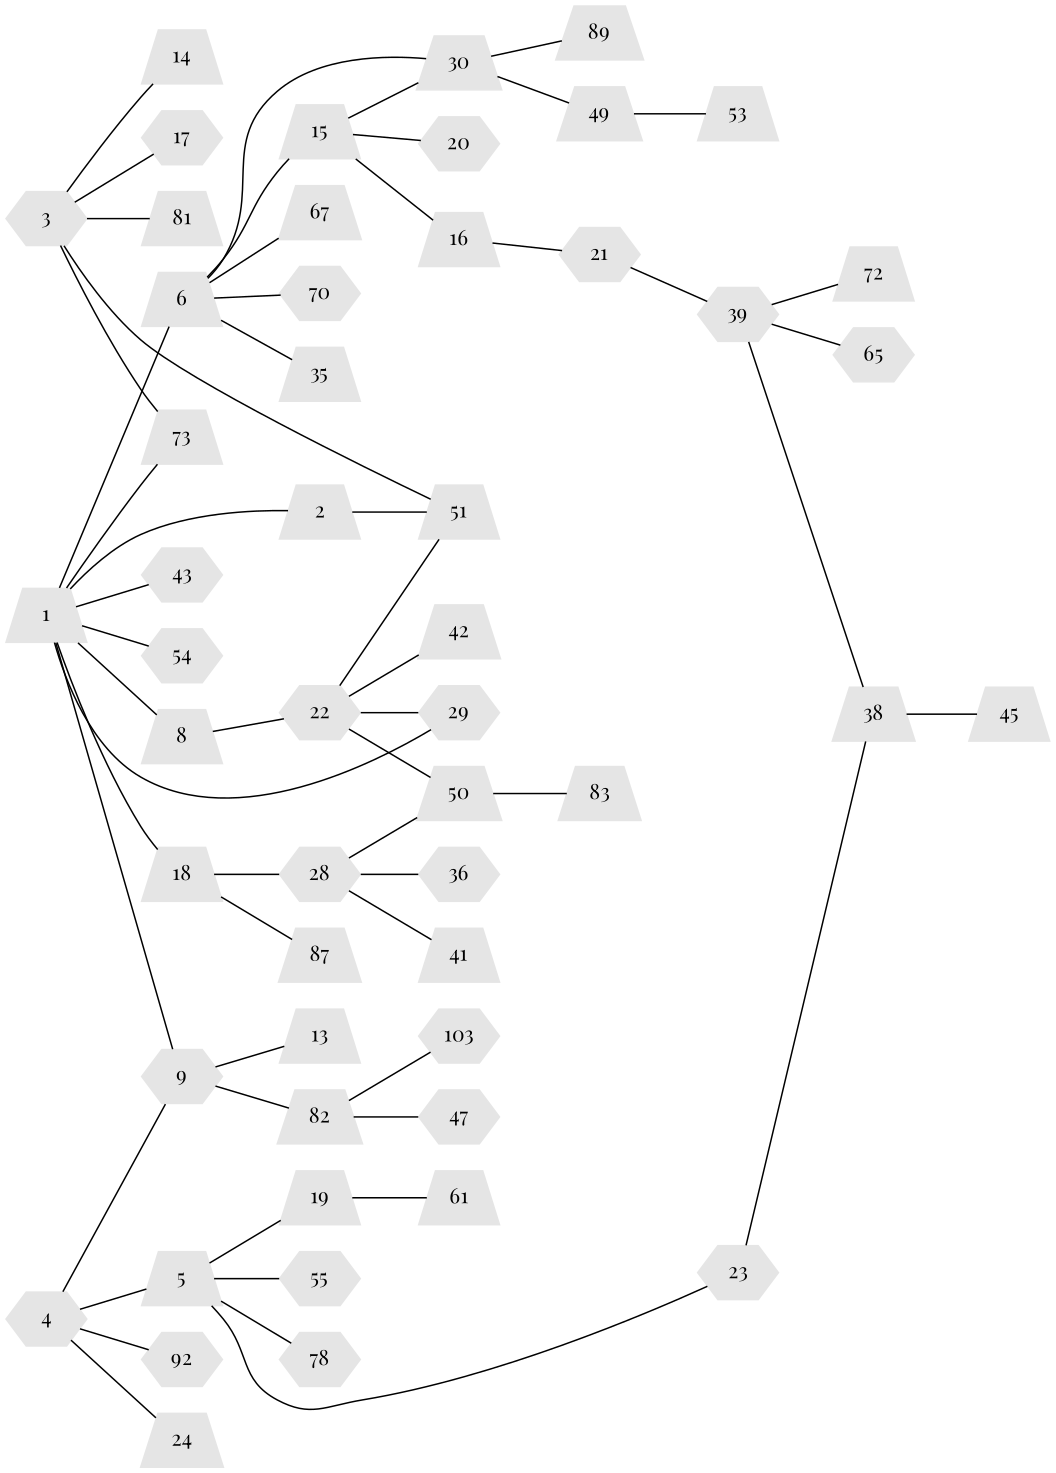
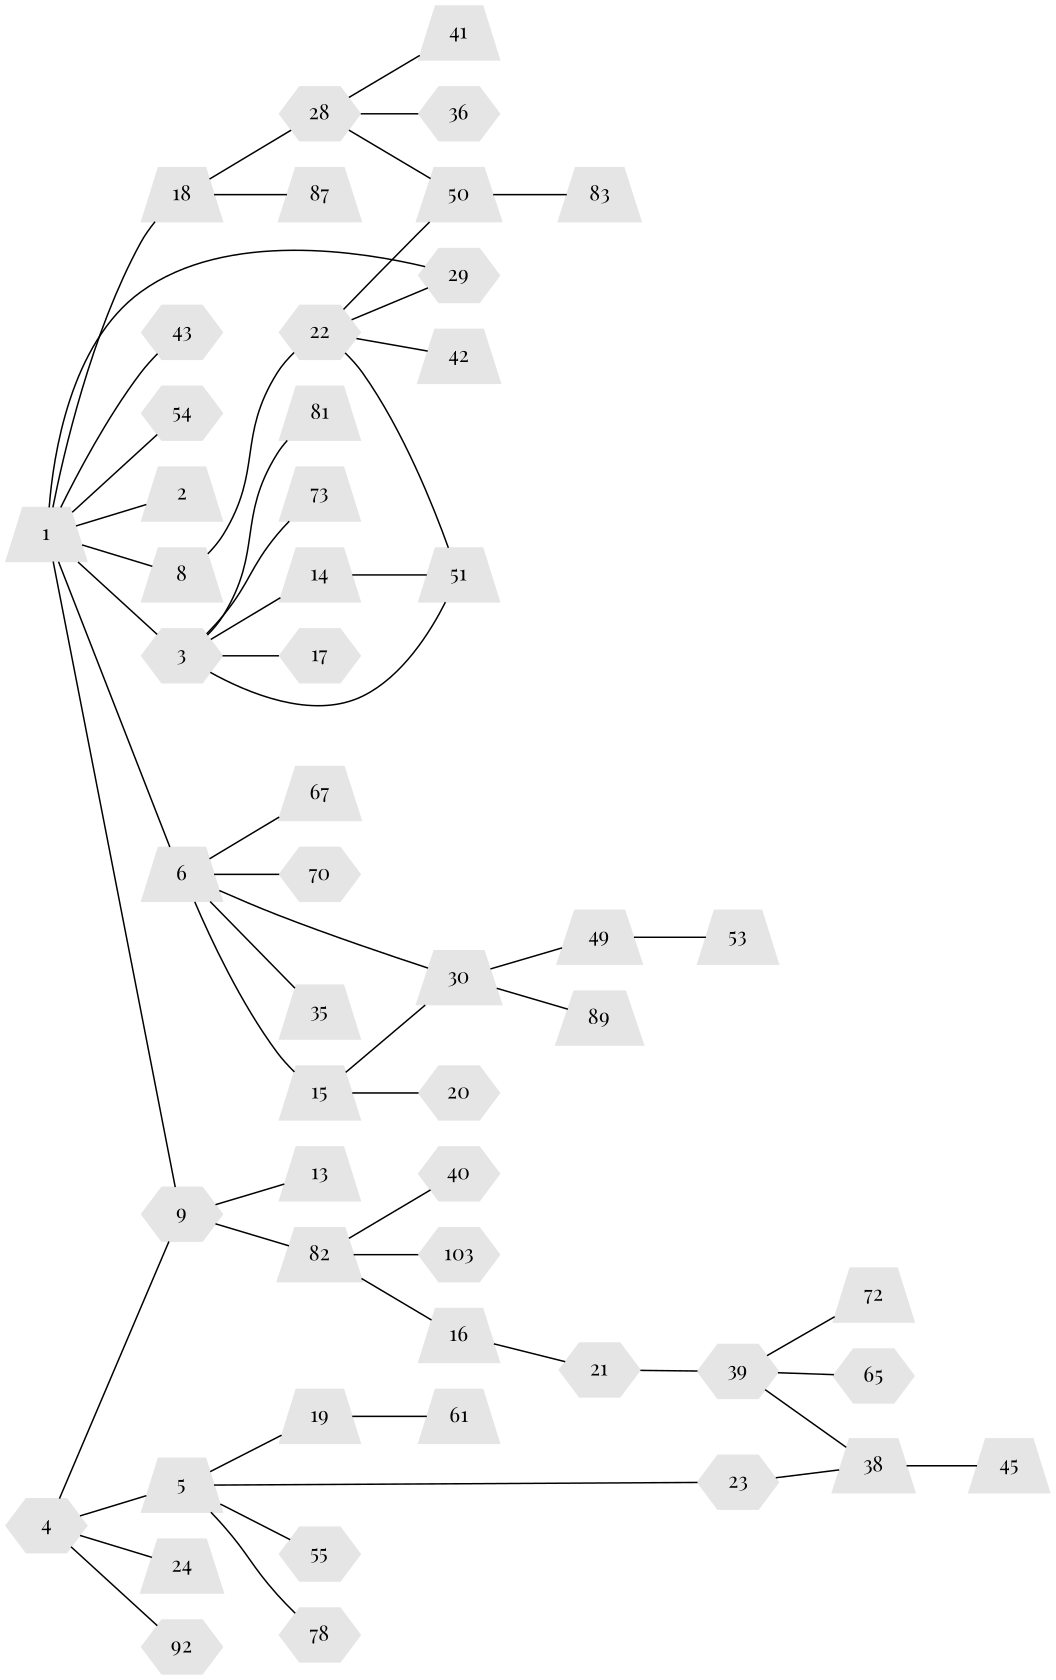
  graph {
    fontname="Playfair Display"
    rankdir=LR
    node [color=gray90 fontname="Playfair Display" shape=trapezium style=filled]
    edge [fontname="Playfair Display"]
    1
    2
    3 [shape=hexagon]
    6 [super="+11+44"]
    8 [super="+81+63"]
    9 [shape=hexagon super="+68+90+79"]
    18 [super="+25"]
    29 [shape=hexagon super="+104+101+48+33"]
    43 [shape=hexagon]
    n10 [label=54 shape=hexagon]
    51 [super="+91+67"]
    14
    17 [shape=hexagon super="+94+26"]
    n14 [label=81]
    73 [super="+82"]
    15
    30 [super="+34"]
    35 [super="+76"]
    n19 [label=67]
    70 [shape=hexagon]
    22 [shape=hexagon super="+27"]
    n22 [label=82 super="+77+86+62"]
    13 [super="+46"]
    28 [shape=hexagon super="+37+99+40+64"]
    87 [super="+95"]
    4 [shape=hexagon super="+7+10"]
    5
    24
    92 [shape=hexagon]
    19 [super="+32+60"]
    23 [shape=hexagon]
    55 [shape=hexagon]
    78 [shape=hexagon super="+93+98"]
    61 [super="+71"]
    38
    16
    20 [shape=hexagon]
    49
    n39 [label=89]
    42
    50 [super="+58"]
-   47 [shape=hexagon]
+   47 [shape=hexagon label=40]
    103 [shape=hexagon]
    21 [shape=hexagon]
    39 [shape=hexagon super="+59"]
    36 [shape=hexagon]
    41
    65 [shape=hexagon]
    72
    83
    45
    53 [super="+56"]
    1 -- 2
-   1 -- 73
+   1 -- 3
    1 -- 6 [weight=2]
    1 -- 8
    1 -- 9
    1 -- 18
    1 -- 29
    1 -- 43
    1 -- n10
-   2 -- 51
+   14 -- 51
    3 -- 51
    3 -- 14
    3 -- 17
    3 -- n14
    3 -- 73
    6 -- 15
    6 -- 30
    6 -- 35
    6 -- n19
    6 -- 70
    8 -- 22
    9 -- n22
    9 -- 13
    18 -- 28
    18 -- 87
    15 -- 30
-   15 -- 16
+   n22 -- 16
    15 -- 20
    30 -- 49
    30 -- n39
    22 -- 29
    22 -- 51
    22 -- 42
    22 -- 50
    n22 -- 47
    n22 -- 103
    28 -- 50
    28 -- 36
    28 -- 41
    4 -- 9
    4 -- 5
    4 -- 24
    4 -- 92
    5 -- 19
    5 -- 23
    5 -- 55
    5 -- 78
    19 -- 61
    23 -- 38
    38 -- 45
    16 -- 21
    49 -- 53
    50 -- 83
    21 -- 39
    39 -- 38
    39 -- 65
    39 -- 72
  }
